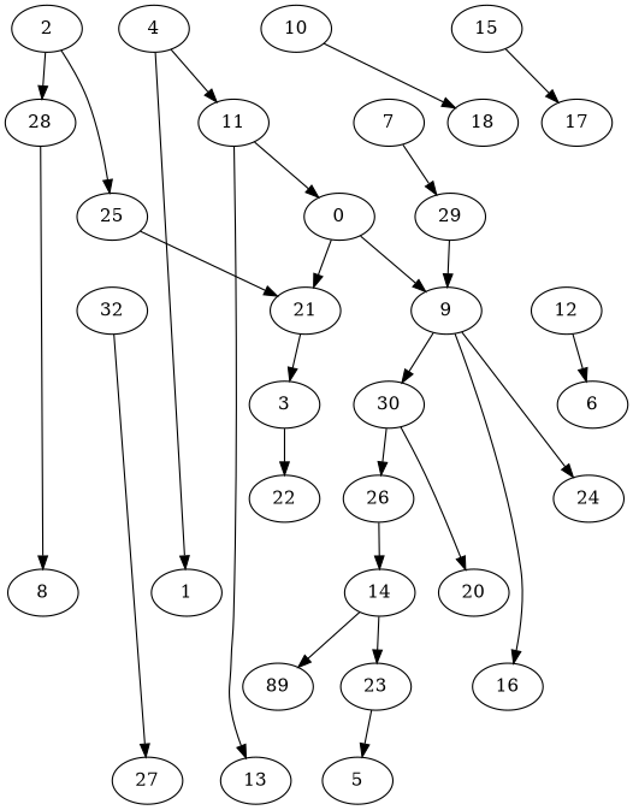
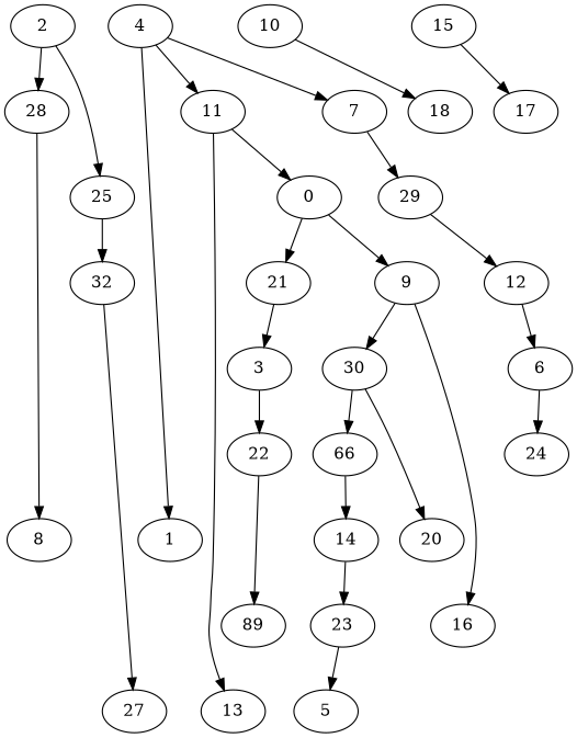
  digraph {
    edge [weight=0]
    0
    9
    21
    16
    30
    3
    20
-   26
+   26 [label=66]
    22
    14
    n11 [label=89]
    2
    25
    28
    32
    8
    27
    4
    1
    7
    11
    29
    13
    12
    6
    24
    10
    18
    15
    17
    23
    5
    0 -> 9
    0 -> 21
    9 -> 16
    9 -> 30
    21 -> 3
    30 -> 20
    30 -> 26
    3 -> 22
    26 -> 14
-   14 -> n11
+   22 -> n11
    14 -> 23
    2 -> 25
    2 -> 28
-   25 -> 21 [weight=1]
+   25 -> 32 [weight=1]
    28 -> 8
    32 -> 27
    4 -> 1
+   4 -> 7
    4 -> 11
    7 -> 29
    11 -> 0
    11 -> 13
-   29 -> 9
+   29 -> 12
    12 -> 6
-   9 -> 24
+   6 -> 24
    10 -> 18
    15 -> 17
    23 -> 5
  }
